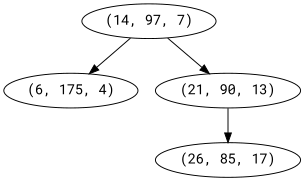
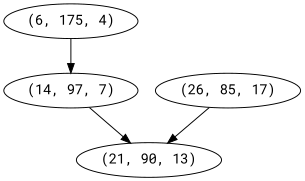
  digraph {
    fontname="Roboto Mono"
    node [fontname="Roboto Mono"]
    edge [fontname="Roboto Mono"]
    n1 [label="(6, 175, 4)"]
    "(14, 97, 7)"
    "(21, 90, 13)"
    "(26, 85, 17)"
-   "(14, 97, 7)" -> n1
+   n1 -> "(14, 97, 7)"
    "(14, 97, 7)" -> "(21, 90, 13)"
-   "(21, 90, 13)" -> "(26, 85, 17)"
+   "(26, 85, 17)" -> "(21, 90, 13)"
  }
